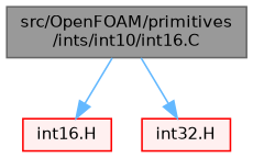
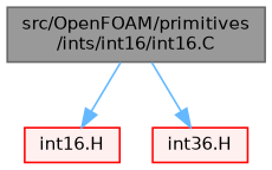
  digraph {
    node [color=red fillcolor="#FFF0F0" fontname=Helvetica fontsize=10 shape=box style=filled]
    edge [color=steelblue1 fontname=Helvetica fontsize=10 labelfontname=Helvetica labelfontsize=10 style=solid]
-   n1 [color=gray40 fillcolor=grey60 fontcolor=black height=0.2 label="src/OpenFOAM/primitives\l/ints/int10/int16.C" width=0.4]
+   n1 [color=gray40 fillcolor=grey60 fontcolor=black height=0.2 label="src/OpenFOAM/primitives\l/ints/int16/int16.C" width=0.4]
    n2 [height=0.2 label="int16.H" width=0.4]
-   n3 [height=0.2 label="int32.H" width=0.4]
+   n3 [height=0.2 label="int36.H" width=0.4]
    n1 -> n2
    n1 -> n3
  }
